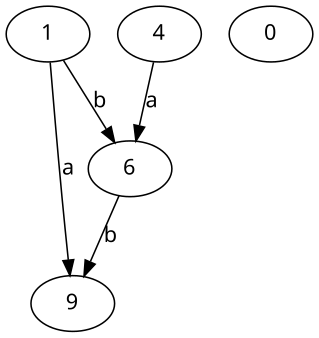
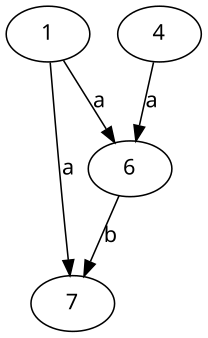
  strict digraph {
    fontname="Noto Sans"
    node [fontname="Noto Sans"]
    edge [fontname="Noto Sans"]
    1
    6
-   7 [label=9]
+   7
    4
-   0
-   1 -> 6 [label=b]
+   1 -> 6 [label=a]
    1 -> 7 [label=a]
    6 -> 7 [label=b]
    4 -> 6 [label=a]
  }
